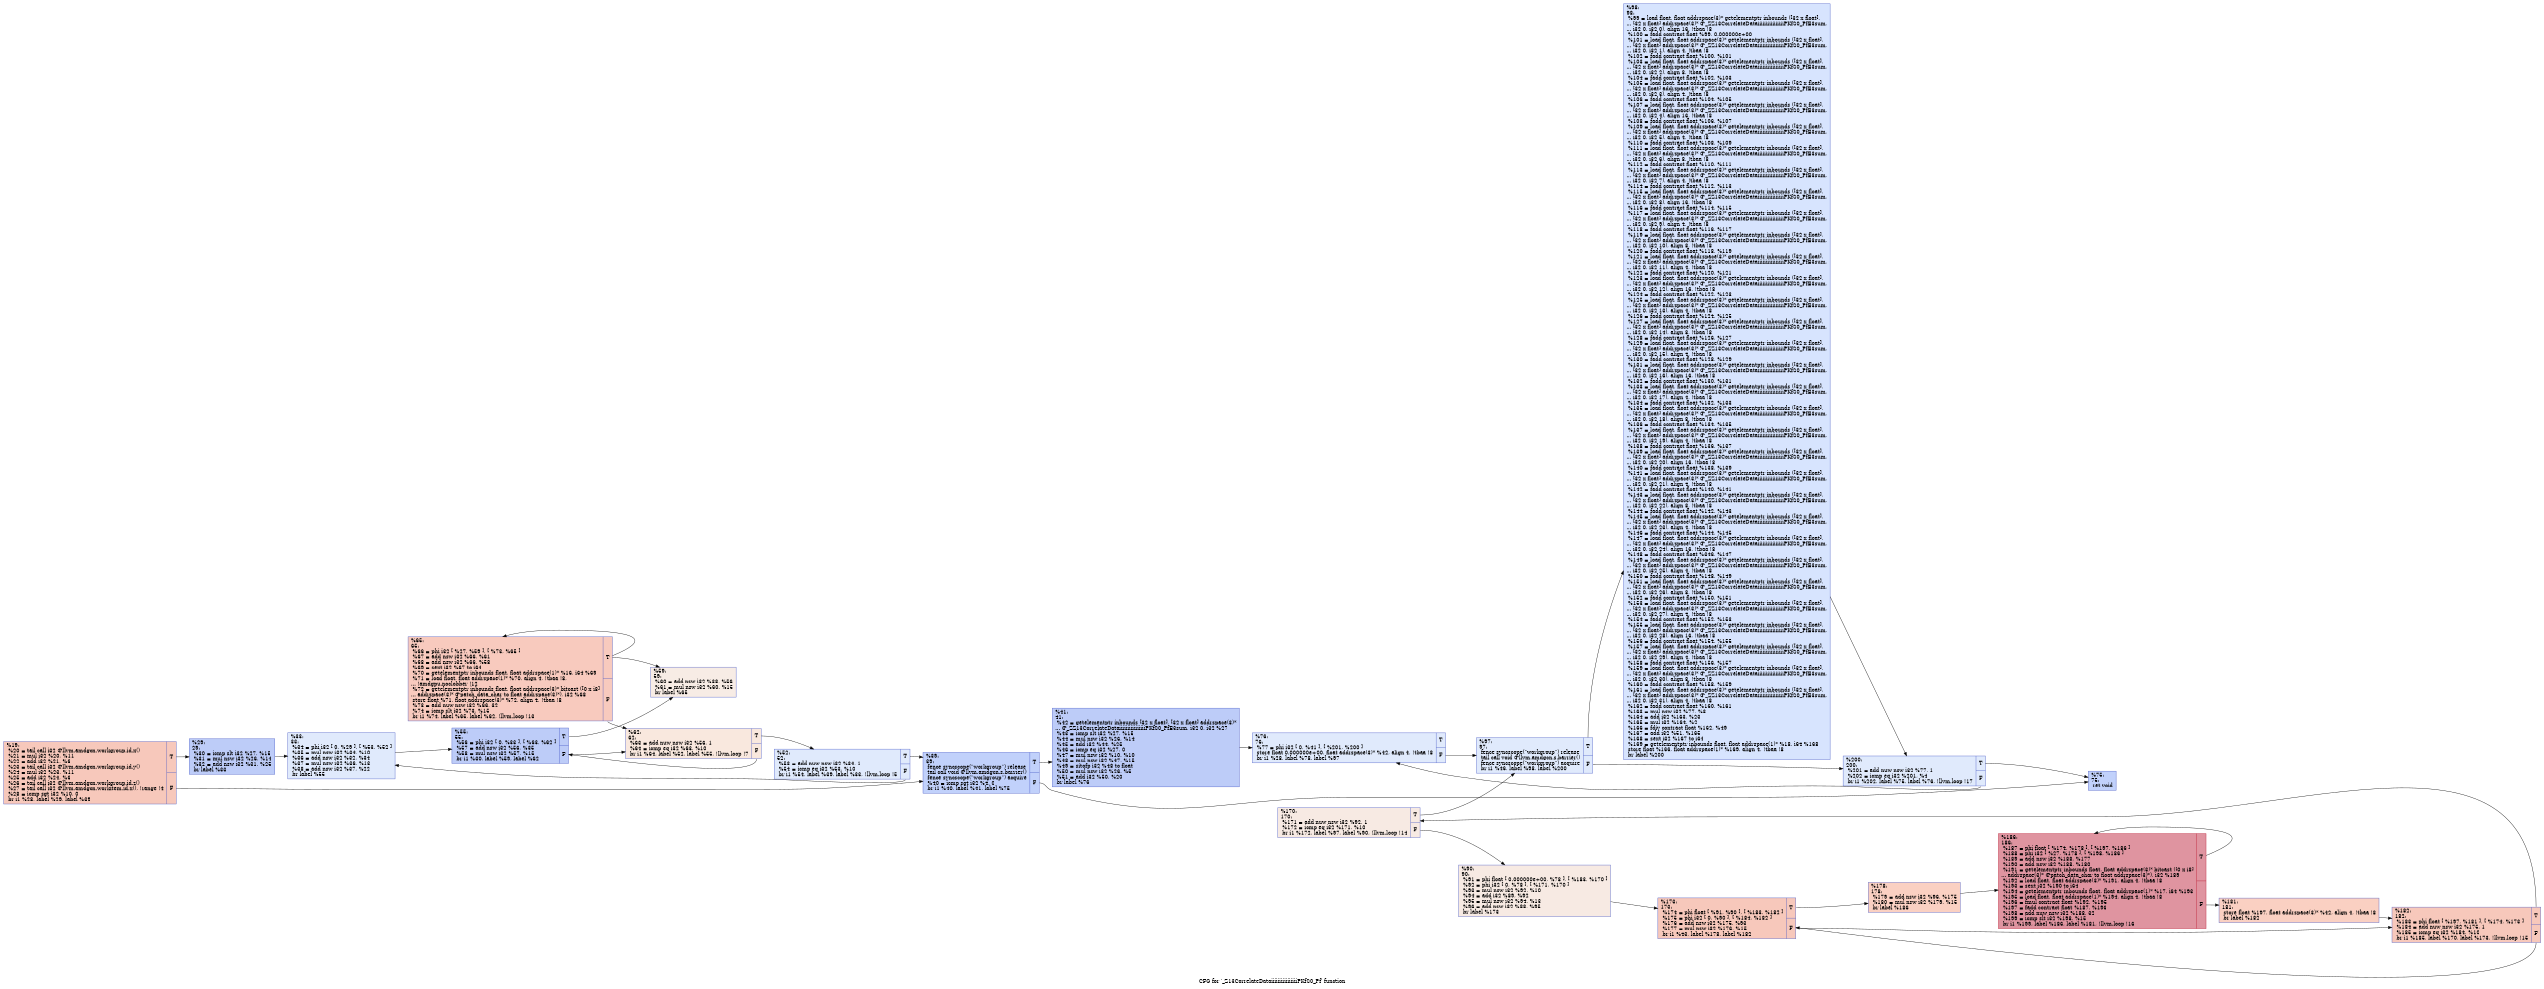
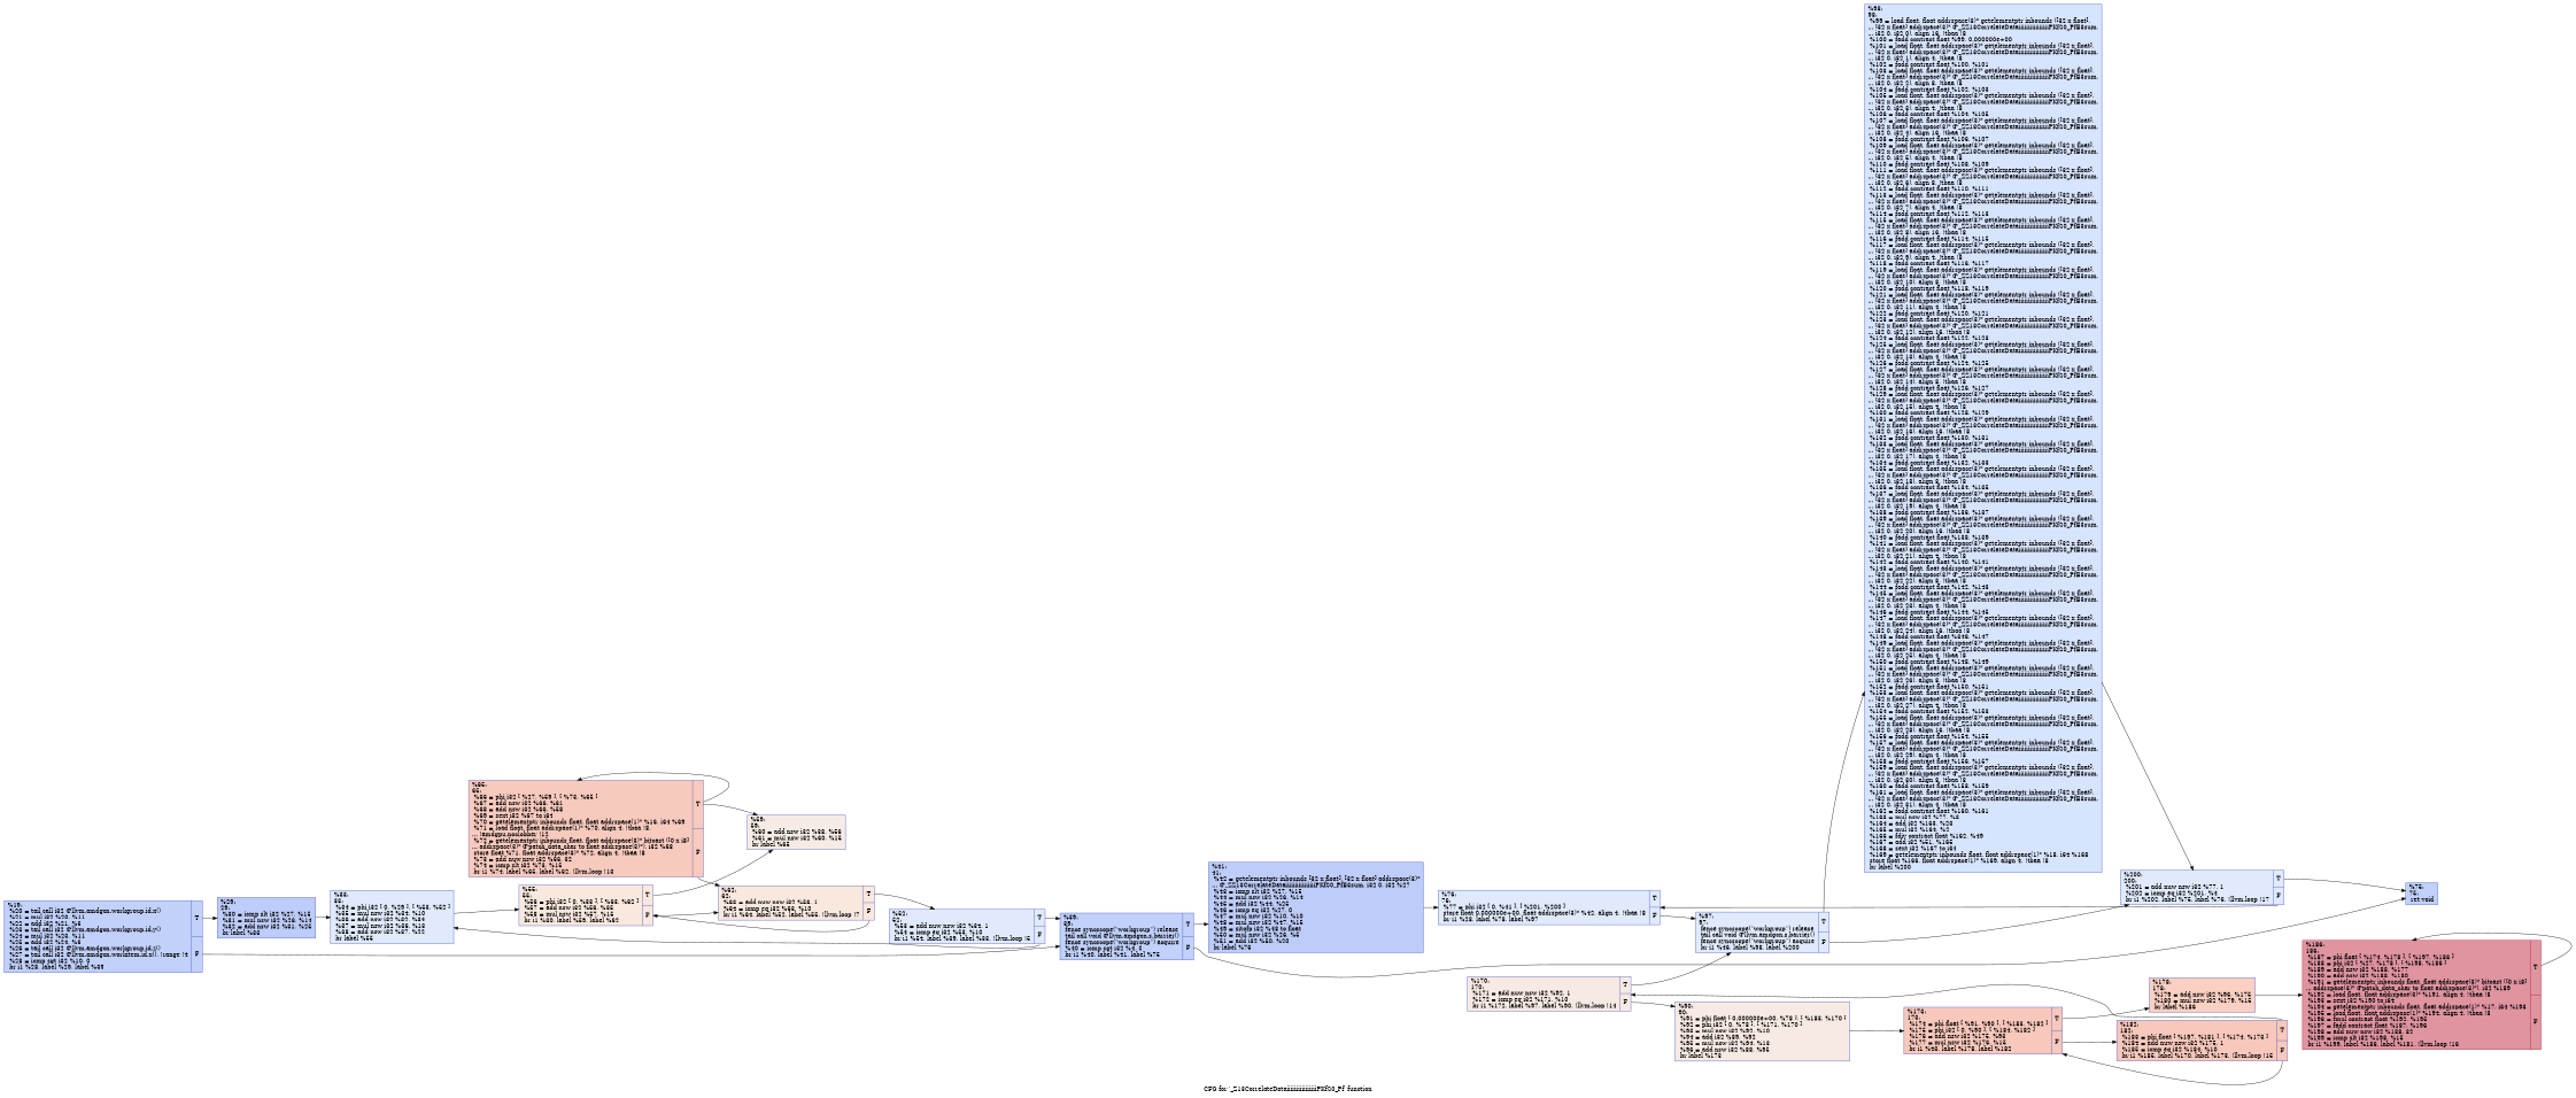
  digraph {
    label="CFG for '_Z13CorrelateDataiiiiiiiiiiiiiiiiPKfS0_Pf' function"
    rankdir=LR
    node [color="#3d50c3ff" fillcolor="#b9d0f970" shape=record style=filled]
    edge [tailport=s0]
-   n1 [fillcolor="#ed836670" label="{%19:\l  %20 = tail call i32 @llvm.amdgcn.workgroup.id.x()\l  %21 = mul i32 %20, %11\l  %22 = add i32 %21, %6\l  %23 = tail call i32 @llvm.amdgcn.workgroup.id.y()\l  %24 = mul i32 %23, %11\l  %25 = add i32 %24, %6\l  %26 = tail call i32 @llvm.amdgcn.workgroup.id.z()\l  %27 = tail call i32 @llvm.amdgcn.workitem.id.x(), !range !4\l  %28 = icmp sgt i32 %10, 0\l  br i1 %28, label %29, label %39\l|{<s0>T|<s1>F}}"]
+   n1 [fillcolor="#7396f570" label="{%19:\l  %20 = tail call i32 @llvm.amdgcn.workgroup.id.x()\l  %21 = mul i32 %20, %11\l  %22 = add i32 %21, %6\l  %23 = tail call i32 @llvm.amdgcn.workgroup.id.y()\l  %24 = mul i32 %23, %11\l  %25 = add i32 %24, %6\l  %26 = tail call i32 @llvm.amdgcn.workgroup.id.z()\l  %27 = tail call i32 @llvm.amdgcn.workitem.id.x(), !range !4\l  %28 = icmp sgt i32 %10, 0\l  br i1 %28, label %29, label %39\l|{<s0>T|<s1>F}}"]
    n2 [fillcolor="#6a8bef70" label="{%29:\l29:                                               \l  %30 = icmp slt i32 %27, %15\l  %31 = mul nsw i32 %26, %14\l  %32 = add nsw i32 %31, %25\l  br label %33\l}"]
    n3 [fillcolor="#7396f570" label="{%39:\l39:                                               \l  fence syncscope(\"workgroup\") release\l  tail call void @llvm.amdgcn.s.barrier()\l  fence syncscope(\"workgroup\") acquire\l  %40 = icmp sgt i32 %4, 0\l  br i1 %40, label %41, label %75\l|{<s0>T|<s1>F}}"]
    n4 [label="{%33:\l33:                                               \l  %34 = phi i32 [ 0, %29 ], [ %53, %52 ]\l  %35 = mul nsw i32 %34, %10\l  %36 = add nsw i32 %32, %34\l  %37 = mul nsw i32 %36, %13\l  %38 = add nsw i32 %37, %22\l  br label %55\l}"]
    n5 [fillcolor="#6a8bef70" label="{%41:\l41:                                               \l  %42 = getelementptr inbounds [32 x float], [32 x float] addrspace(3)*\l... @_ZZ13CorrelateDataiiiiiiiiiiiiiiiiPKfS0_PfE3sum, i32 0, i32 %27\l  %43 = icmp slt i32 %27, %15\l  %44 = mul nsw i32 %26, %14\l  %45 = add i32 %44, %25\l  %46 = icmp eq i32 %27, 0\l  %47 = mul nsw i32 %10, %10\l  %48 = mul nsw i32 %47, %15\l  %49 = sitofp i32 %48 to float\l  %50 = mul nsw i32 %26, %5\l  %51 = add i32 %50, %20\l  br label %76\l}"]
    n6 [fillcolor="#7396f570" label="{%75:\l75:                                               \l  ret void\l}"]
-   n7 [fillcolor="#6a8bef70" label="{%55:\l55:                                               \l  %56 = phi i32 [ 0, %33 ], [ %63, %62 ]\l  %57 = add nsw i32 %56, %35\l  %58 = mul nsw i32 %57, %15\l  br i1 %30, label %59, label %62\l|{<s0>T|<s1>F}}"]
+   n7 [fillcolor="#f2cab570" label="{%55:\l55:                                               \l  %56 = phi i32 [ 0, %33 ], [ %63, %62 ]\l  %57 = add nsw i32 %56, %35\l  %58 = mul nsw i32 %57, %15\l  br i1 %30, label %59, label %62\l|{<s0>T|<s1>F}}"]
    n8 [label="{%76:\l76:                                               \l  %77 = phi i32 [ 0, %41 ], [ %201, %200 ]\l  store float 0.000000e+00, float addrspace(3)* %42, align 4, !tbaa !8\l  br i1 %28, label %78, label %97\l|{<s0>T|<s1>F}}"]
    n9 [fillcolor="#ecd3c570" label="{%59:\l59:                                               \l  %60 = add nsw i32 %38, %56\l  %61 = mul nsw i32 %60, %15\l  br label %65\l}"]
    n10 [fillcolor="#f2cab570" label="{%62:\l62:                                               \l  %63 = add nuw nsw i32 %56, 1\l  %64 = icmp eq i32 %63, %10\l  br i1 %64, label %52, label %55, !llvm.loop !7\l|{<s0>T|<s1>F}}"]
    n11 [label="{%52:\l52:                                               \l  %53 = add nuw nsw i32 %34, 1\l  %54 = icmp eq i32 %53, %10\l  br i1 %54, label %39, label %33, !llvm.loop !5\l|{<s0>T|<s1>F}}"]
    n12 [label="{%97:\l97:                                               \l  fence syncscope(\"workgroup\") release\l  tail call void @llvm.amdgcn.s.barrier()\l  fence syncscope(\"workgroup\") acquire\l  br i1 %46, label %98, label %200\l|{<s0>T|<s1>F}}"]
    n13 [fillcolor="#a5c3fe70" label="{%98:\l98:                                               \l  %99 = load float, float addrspace(3)* getelementptr inbounds ([32 x float],\l... [32 x float] addrspace(3)* @_ZZ13CorrelateDataiiiiiiiiiiiiiiiiPKfS0_PfE3sum,\l... i32 0, i32 0), align 16, !tbaa !8\l  %100 = fadd contract float %99, 0.000000e+00\l  %101 = load float, float addrspace(3)* getelementptr inbounds ([32 x float],\l... [32 x float] addrspace(3)* @_ZZ13CorrelateDataiiiiiiiiiiiiiiiiPKfS0_PfE3sum,\l... i32 0, i32 1), align 4, !tbaa !8\l  %102 = fadd contract float %100, %101\l  %103 = load float, float addrspace(3)* getelementptr inbounds ([32 x float],\l... [32 x float] addrspace(3)* @_ZZ13CorrelateDataiiiiiiiiiiiiiiiiPKfS0_PfE3sum,\l... i32 0, i32 2), align 8, !tbaa !8\l  %104 = fadd contract float %102, %103\l  %105 = load float, float addrspace(3)* getelementptr inbounds ([32 x float],\l... [32 x float] addrspace(3)* @_ZZ13CorrelateDataiiiiiiiiiiiiiiiiPKfS0_PfE3sum,\l... i32 0, i32 3), align 4, !tbaa !8\l  %106 = fadd contract float %104, %105\l  %107 = load float, float addrspace(3)* getelementptr inbounds ([32 x float],\l... [32 x float] addrspace(3)* @_ZZ13CorrelateDataiiiiiiiiiiiiiiiiPKfS0_PfE3sum,\l... i32 0, i32 4), align 16, !tbaa !8\l  %108 = fadd contract float %106, %107\l  %109 = load float, float addrspace(3)* getelementptr inbounds ([32 x float],\l... [32 x float] addrspace(3)* @_ZZ13CorrelateDataiiiiiiiiiiiiiiiiPKfS0_PfE3sum,\l... i32 0, i32 5), align 4, !tbaa !8\l  %110 = fadd contract float %108, %109\l  %111 = load float, float addrspace(3)* getelementptr inbounds ([32 x float],\l... [32 x float] addrspace(3)* @_ZZ13CorrelateDataiiiiiiiiiiiiiiiiPKfS0_PfE3sum,\l... i32 0, i32 6), align 8, !tbaa !8\l  %112 = fadd contract float %110, %111\l  %113 = load float, float addrspace(3)* getelementptr inbounds ([32 x float],\l... [32 x float] addrspace(3)* @_ZZ13CorrelateDataiiiiiiiiiiiiiiiiPKfS0_PfE3sum,\l... i32 0, i32 7), align 4, !tbaa !8\l  %114 = fadd contract float %112, %113\l  %115 = load float, float addrspace(3)* getelementptr inbounds ([32 x float],\l... [32 x float] addrspace(3)* @_ZZ13CorrelateDataiiiiiiiiiiiiiiiiPKfS0_PfE3sum,\l... i32 0, i32 8), align 16, !tbaa !8\l  %116 = fadd contract float %114, %115\l  %117 = load float, float addrspace(3)* getelementptr inbounds ([32 x float],\l... [32 x float] addrspace(3)* @_ZZ13CorrelateDataiiiiiiiiiiiiiiiiPKfS0_PfE3sum,\l... i32 0, i32 9), align 4, !tbaa !8\l  %118 = fadd contract float %116, %117\l  %119 = load float, float addrspace(3)* getelementptr inbounds ([32 x float],\l... [32 x float] addrspace(3)* @_ZZ13CorrelateDataiiiiiiiiiiiiiiiiPKfS0_PfE3sum,\l... i32 0, i32 10), align 8, !tbaa !8\l  %120 = fadd contract float %118, %119\l  %121 = load float, float addrspace(3)* getelementptr inbounds ([32 x float],\l... [32 x float] addrspace(3)* @_ZZ13CorrelateDataiiiiiiiiiiiiiiiiPKfS0_PfE3sum,\l... i32 0, i32 11), align 4, !tbaa !8\l  %122 = fadd contract float %120, %121\l  %123 = load float, float addrspace(3)* getelementptr inbounds ([32 x float],\l... [32 x float] addrspace(3)* @_ZZ13CorrelateDataiiiiiiiiiiiiiiiiPKfS0_PfE3sum,\l... i32 0, i32 12), align 16, !tbaa !8\l  %124 = fadd contract float %122, %123\l  %125 = load float, float addrspace(3)* getelementptr inbounds ([32 x float],\l... [32 x float] addrspace(3)* @_ZZ13CorrelateDataiiiiiiiiiiiiiiiiPKfS0_PfE3sum,\l... i32 0, i32 13), align 4, !tbaa !8\l  %126 = fadd contract float %124, %125\l  %127 = load float, float addrspace(3)* getelementptr inbounds ([32 x float],\l... [32 x float] addrspace(3)* @_ZZ13CorrelateDataiiiiiiiiiiiiiiiiPKfS0_PfE3sum,\l... i32 0, i32 14), align 8, !tbaa !8\l  %128 = fadd contract float %126, %127\l  %129 = load float, float addrspace(3)* getelementptr inbounds ([32 x float],\l... [32 x float] addrspace(3)* @_ZZ13CorrelateDataiiiiiiiiiiiiiiiiPKfS0_PfE3sum,\l... i32 0, i32 15), align 4, !tbaa !8\l  %130 = fadd contract float %128, %129\l  %131 = load float, float addrspace(3)* getelementptr inbounds ([32 x float],\l... [32 x float] addrspace(3)* @_ZZ13CorrelateDataiiiiiiiiiiiiiiiiPKfS0_PfE3sum,\l... i32 0, i32 16), align 16, !tbaa !8\l  %132 = fadd contract float %130, %131\l  %133 = load float, float addrspace(3)* getelementptr inbounds ([32 x float],\l... [32 x float] addrspace(3)* @_ZZ13CorrelateDataiiiiiiiiiiiiiiiiPKfS0_PfE3sum,\l... i32 0, i32 17), align 4, !tbaa !8\l  %134 = fadd contract float %132, %133\l  %135 = load float, float addrspace(3)* getelementptr inbounds ([32 x float],\l... [32 x float] addrspace(3)* @_ZZ13CorrelateDataiiiiiiiiiiiiiiiiPKfS0_PfE3sum,\l... i32 0, i32 18), align 8, !tbaa !8\l  %136 = fadd contract float %134, %135\l  %137 = load float, float addrspace(3)* getelementptr inbounds ([32 x float],\l... [32 x float] addrspace(3)* @_ZZ13CorrelateDataiiiiiiiiiiiiiiiiPKfS0_PfE3sum,\l... i32 0, i32 19), align 4, !tbaa !8\l  %138 = fadd contract float %136, %137\l  %139 = load float, float addrspace(3)* getelementptr inbounds ([32 x float],\l... [32 x float] addrspace(3)* @_ZZ13CorrelateDataiiiiiiiiiiiiiiiiPKfS0_PfE3sum,\l... i32 0, i32 20), align 16, !tbaa !8\l  %140 = fadd contract float %138, %139\l  %141 = load float, float addrspace(3)* getelementptr inbounds ([32 x float],\l... [32 x float] addrspace(3)* @_ZZ13CorrelateDataiiiiiiiiiiiiiiiiPKfS0_PfE3sum,\l... i32 0, i32 21), align 4, !tbaa !8\l  %142 = fadd contract float %140, %141\l  %143 = load float, float addrspace(3)* getelementptr inbounds ([32 x float],\l... [32 x float] addrspace(3)* @_ZZ13CorrelateDataiiiiiiiiiiiiiiiiPKfS0_PfE3sum,\l... i32 0, i32 22), align 8, !tbaa !8\l  %144 = fadd contract float %142, %143\l  %145 = load float, float addrspace(3)* getelementptr inbounds ([32 x float],\l... [32 x float] addrspace(3)* @_ZZ13CorrelateDataiiiiiiiiiiiiiiiiPKfS0_PfE3sum,\l... i32 0, i32 23), align 4, !tbaa !8\l  %146 = fadd contract float %144, %145\l  %147 = load float, float addrspace(3)* getelementptr inbounds ([32 x float],\l... [32 x float] addrspace(3)* @_ZZ13CorrelateDataiiiiiiiiiiiiiiiiPKfS0_PfE3sum,\l... i32 0, i32 24), align 16, !tbaa !8\l  %148 = fadd contract float %346, %147\l  %149 = load float, float addrspace(3)* getelementptr inbounds ([32 x float],\l... [32 x float] addrspace(3)* @_ZZ13CorrelateDataiiiiiiiiiiiiiiiiPKfS0_PfE3sum,\l... i32 0, i32 25), align 4, !tbaa !8\l  %150 = fadd contract float %148, %149\l  %151 = load float, float addrspace(3)* getelementptr inbounds ([32 x float],\l... [32 x float] addrspace(3)* @_ZZ13CorrelateDataiiiiiiiiiiiiiiiiPKfS0_PfE3sum,\l... i32 0, i32 26), align 8, !tbaa !8\l  %152 = fadd contract float %150, %151\l  %153 = load float, float addrspace(3)* getelementptr inbounds ([32 x float],\l... [32 x float] addrspace(3)* @_ZZ13CorrelateDataiiiiiiiiiiiiiiiiPKfS0_PfE3sum,\l... i32 0, i32 27), align 4, !tbaa !8\l  %154 = fadd contract float %152, %153\l  %155 = load float, float addrspace(3)* getelementptr inbounds ([32 x float],\l... [32 x float] addrspace(3)* @_ZZ13CorrelateDataiiiiiiiiiiiiiiiiPKfS0_PfE3sum,\l... i32 0, i32 28), align 16, !tbaa !8\l  %156 = fadd contract float %154, %155\l  %157 = load float, float addrspace(3)* getelementptr inbounds ([32 x float],\l... [32 x float] addrspace(3)* @_ZZ13CorrelateDataiiiiiiiiiiiiiiiiPKfS0_PfE3sum,\l... i32 0, i32 29), align 4, !tbaa !8\l  %158 = fadd contract float %156, %157\l  %159 = load float, float addrspace(3)* getelementptr inbounds ([32 x float],\l... [32 x float] addrspace(3)* @_ZZ13CorrelateDataiiiiiiiiiiiiiiiiPKfS0_PfE3sum,\l... i32 0, i32 30), align 8, !tbaa !8\l  %160 = fadd contract float %158, %159\l  %161 = load float, float addrspace(3)* getelementptr inbounds ([32 x float],\l... [32 x float] addrspace(3)* @_ZZ13CorrelateDataiiiiiiiiiiiiiiiiPKfS0_PfE3sum,\l... i32 0, i32 31), align 4, !tbaa !8\l  %162 = fadd contract float %160, %161\l  %163 = mul nsw i32 %77, %3\l  %164 = add i32 %163, %23\l  %165 = mul i32 %164, %2\l  %166 = fdiv contract float %162, %49\l  %167 = add i32 %51, %165\l  %168 = sext i32 %167 to i64\l  %169 = getelementptr inbounds float, float addrspace(1)* %18, i64 %168\l  store float %166, float addrspace(1)* %169, align 4, !tbaa !8\l  br label %200\l}"]
    n14 [label="{%200:\l200:                                              \l  %201 = add nuw nsw i32 %77, 1\l  %202 = icmp eq i32 %201, %4\l  br i1 %202, label %75, label %76, !llvm.loop !17\l|{<s0>T|<s1>F}}"]
    n15 [fillcolor="#ef886b70" label="{%65:\l65:                                               \l  %66 = phi i32 [ %27, %59 ], [ %73, %65 ]\l  %67 = add nsw i32 %66, %61\l  %68 = add nsw i32 %66, %58\l  %69 = sext i32 %67 to i64\l  %70 = getelementptr inbounds float, float addrspace(1)* %16, i64 %69\l  %71 = load float, float addrspace(1)* %70, align 4, !tbaa !8,\l... !amdgpu.noclobber !12\l  %72 = getelementptr inbounds float, float addrspace(3)* bitcast ([0 x i8]\l... addrspace(3)* @patch_data_char to float addrspace(3)*), i32 %68\l  store float %71, float addrspace(3)* %72, align 4, !tbaa !8\l  %73 = add nuw nsw i32 %66, 32\l  %74 = icmp slt i32 %73, %15\l  br i1 %74, label %65, label %62, !llvm.loop !13\l|{<s0>T|<s1>F}}"]
    n16 [fillcolor="#eed0c070" label="{%90:\l90:                                               \l  %91 = phi float [ 0.000000e+00, %78 ], [ %183, %170 ]\l  %92 = phi i32 [ 0, %78 ], [ %171, %170 ]\l  %93 = mul nsw i32 %92, %10\l  %94 = add i32 %89, %92\l  %95 = mul nsw i32 %94, %13\l  %96 = add nsw i32 %88, %95\l  br label %173\l}"]
    n17 [fillcolor="#ed836670" label="{%173:\l173:                                              \l  %174 = phi float [ %91, %90 ], [ %183, %182 ]\l  %175 = phi i32 [ 0, %90 ], [ %184, %182 ]\l  %176 = add nsw i32 %175, %93\l  %177 = mul nsw i32 %176, %15\l  br i1 %43, label %178, label %182\l|{<s0>T|<s1>F}}"]
    n18 [fillcolor="#f3947570" label="{%178:\l178:                                              \l  %179 = add nsw i32 %96, %175\l  %180 = mul nsw i32 %179, %15\l  br label %186\l}"]
    n19 [fillcolor="#ed836670" label="{%182:\l182:                                              \l  %183 = phi float [ %197, %181 ], [ %174, %173 ]\l  %184 = add nuw nsw i32 %175, 1\l  %185 = icmp eq i32 %184, %10\l  br i1 %185, label %170, label %173, !llvm.loop !15\l|{<s0>T|<s1>F}}"]
    n20 [color="#b70d28ff" fillcolor="#b70d2870" label="{%186:\l186:                                              \l  %187 = phi float [ %174, %178 ], [ %197, %186 ]\l  %188 = phi i32 [ %27, %178 ], [ %198, %186 ]\l  %189 = add nsw i32 %188, %177\l  %190 = add nsw i32 %188, %180\l  %191 = getelementptr inbounds float, float addrspace(3)* bitcast ([0 x i8]\l... addrspace(3)* @patch_data_char to float addrspace(3)*), i32 %189\l  %192 = load float, float addrspace(3)* %191, align 4, !tbaa !8\l  %193 = sext i32 %190 to i64\l  %194 = getelementptr inbounds float, float addrspace(1)* %17, i64 %193\l  %195 = load float, float addrspace(1)* %194, align 4, !tbaa !8\l  %196 = fmul contract float %192, %195\l  %197 = fadd contract float %187, %196\l  %198 = add nuw nsw i32 %188, 32\l  %199 = icmp slt i32 %198, %15\l  br i1 %199, label %186, label %181, !llvm.loop !16\l|{<s0>T|<s1>F}}"]
    n21 [fillcolor="#eed0c070" label="{%170:\l170:                                              \l  %171 = add nuw nsw i32 %92, 1\l  %172 = icmp eq i32 %171, %10\l  br i1 %172, label %97, label %90, !llvm.loop !14\l|{<s0>T|<s1>F}}"]
-   n22 [fillcolor="#f3947570" label="{%181:\l181:                                              \l  store float %197, float addrspace(3)* %42, align 4, !tbaa !8\l  br label %182\l}"]
    n1 -> n2
    n1 -> n3 [tailport=s1]
    n2 -> n4
    n3 -> n5
    n3 -> n6 [tailport=s1]
    n4 -> n7
    n5 -> n8
    n7 -> n9
    n7 -> n10 [tailport=s1]
    n8 -> n12 [tailport=s1]
    n10 -> n7 [tailport=s1]
    n10 -> n11
    n11 -> n3
    n11 -> n4 [tailport=s1]
    n12 -> n13
    n12 -> n14 [tailport=s1]
    n13 -> n14
    n14 -> n6
    n14 -> n8 [tailport=s1]
    n15 -> n9
    n15 -> n10 [tailport=s1]
    n15 -> n15
    n16 -> n17
    n17 -> n18
    n17 -> n19 [tailport=s1]
    n18 -> n20
    n19 -> n17 [tailport=s1]
    n19 -> n21
    n20 -> n20
-   n20 -> n22 [tailport=s1]
    n21 -> n12
    n21 -> n16 [tailport=s1]
-   n22 -> n19
  }
